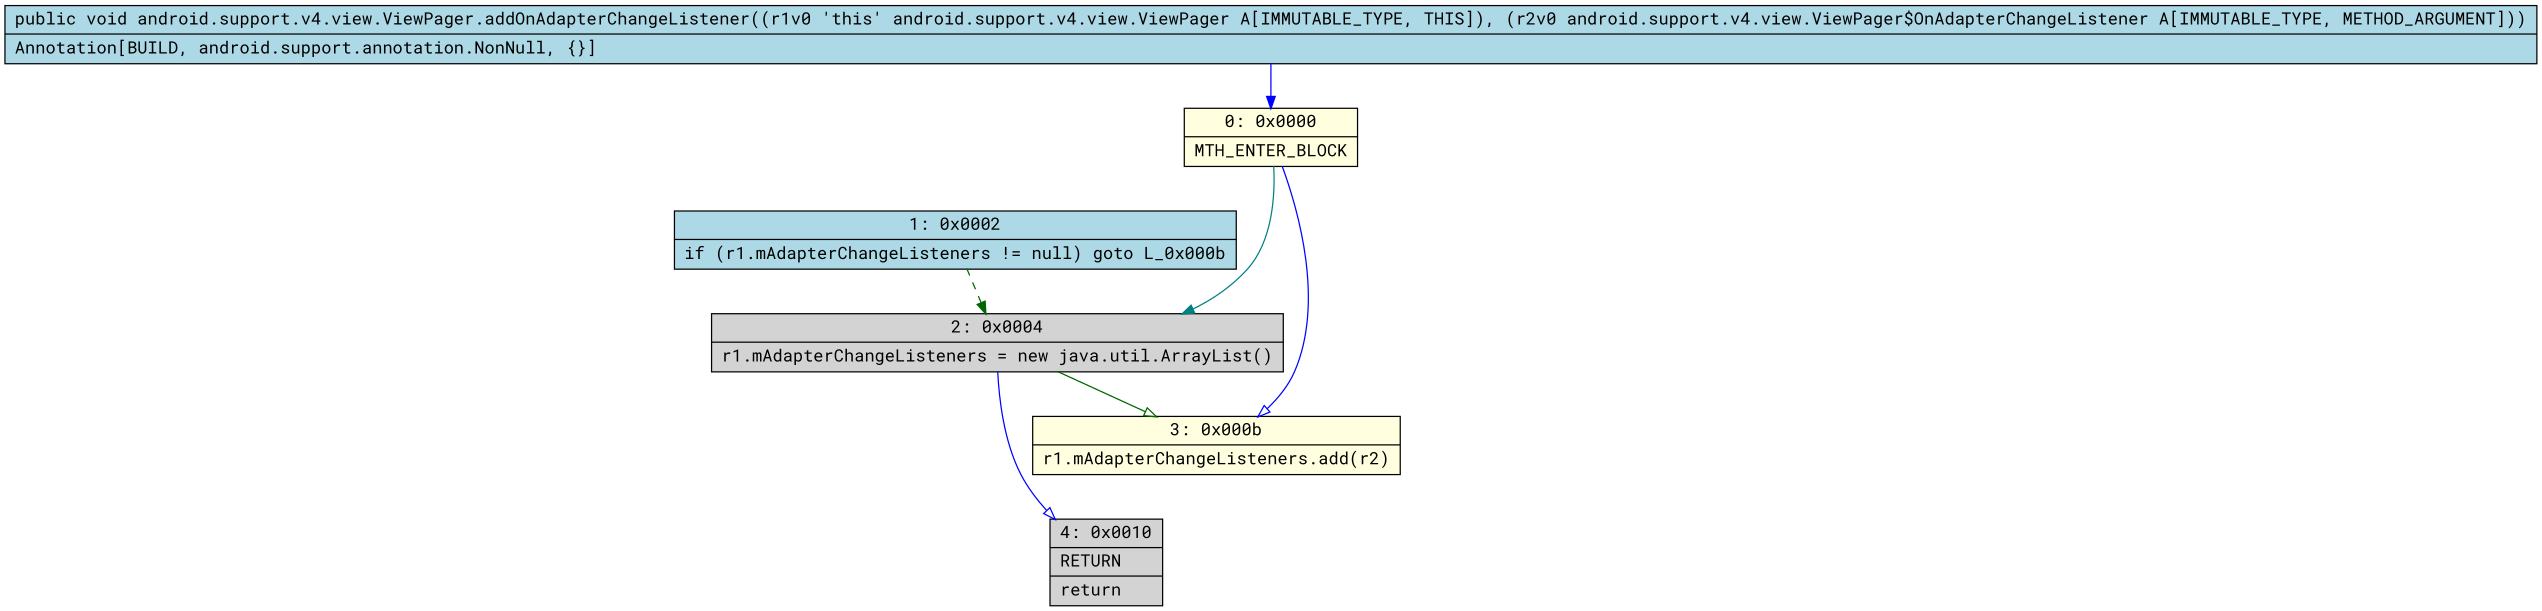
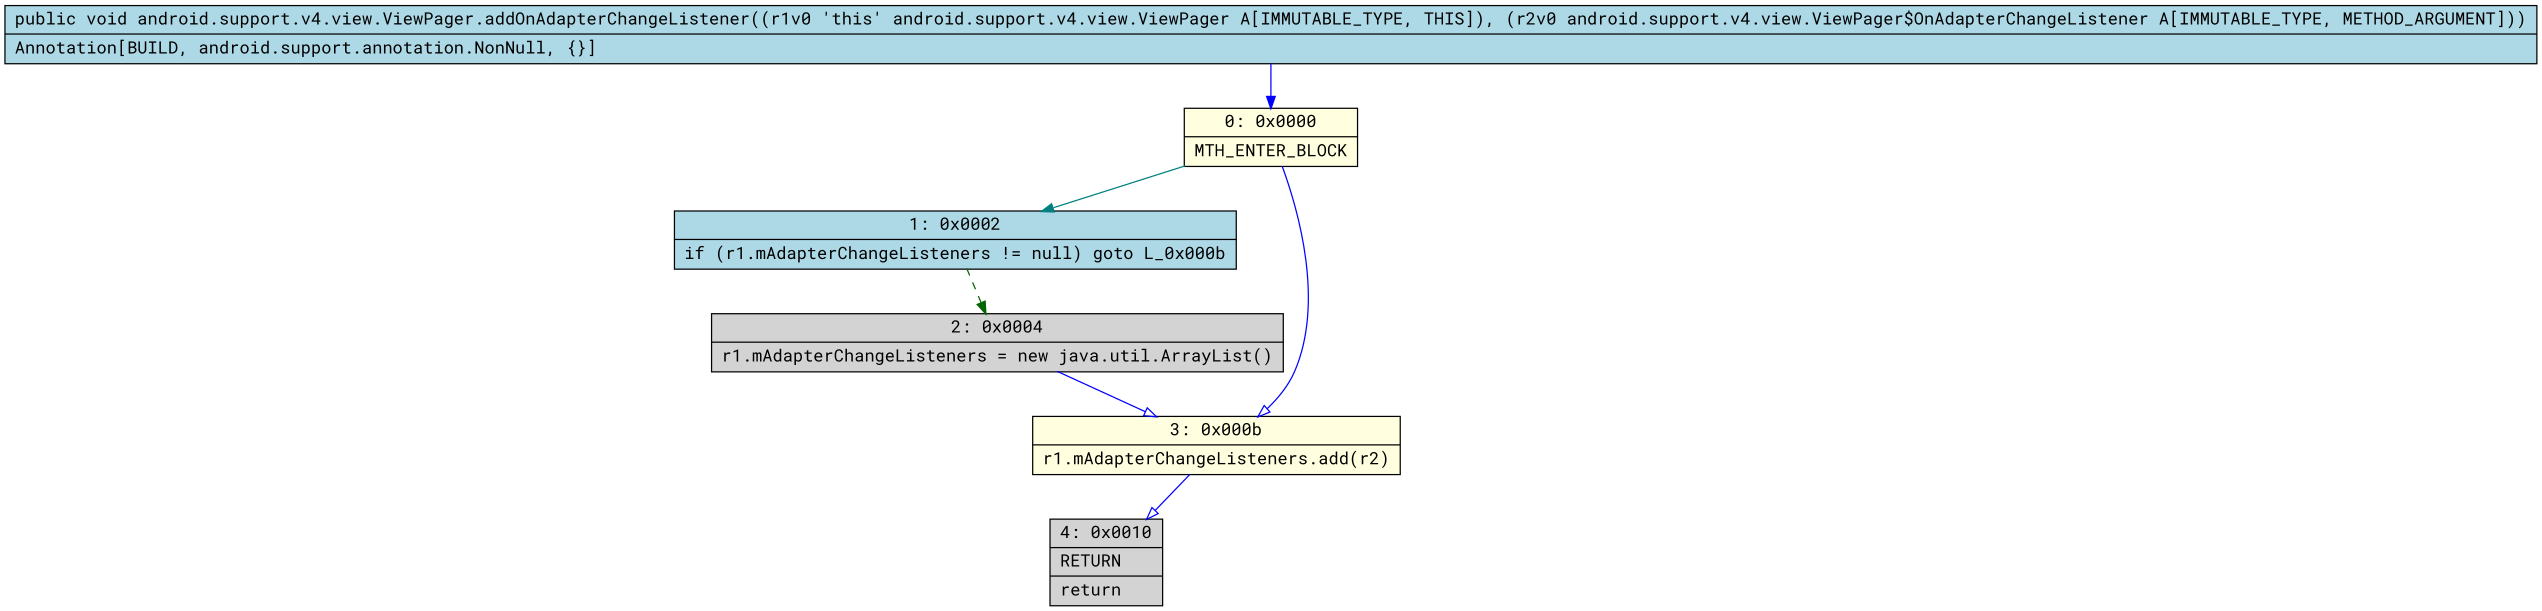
  digraph {
    fontname="Roboto Mono"
    node [fillcolor=lightyellow fontname="Roboto Mono" shape=record style=filled]
    edge [arrowhead=normal color=blue fontname="Roboto Mono"]
    n1 [label="{0\:\ 0x0000|MTH_ENTER_BLOCK\l}"]
    n2 [fillcolor=lightblue label="{1\:\ 0x0002|if (r1.mAdapterChangeListeners != null) goto L_0x000b\l}"]
    n3 [label="{3\:\ 0x000b|r1.mAdapterChangeListeners.add(r2)\l}"]
    n4 [fillcolor=lightgrey label="{2\:\ 0x0004|r1.mAdapterChangeListeners = new java.util.ArrayList()\l}"]
    n5 [fillcolor=lightgrey label="{4\:\ 0x0010|RETURN\l|return\l}"]
    n6 [fillcolor=lightblue label="{public void android.support.v4.view.ViewPager.addOnAdapterChangeListener((r1v0 'this' android.support.v4.view.ViewPager A[IMMUTABLE_TYPE, THIS]), (r2v0 android.support.v4.view.ViewPager$OnAdapterChangeListener A[IMMUTABLE_TYPE, METHOD_ARGUMENT]))  | Annotation[BUILD, android.support.annotation.NonNull, \{\}]\l}"]
-   n1 -> n4 [color=teal]
+   n1 -> n2 [color=teal]
    n1 -> n3 [arrowhead=onormal]
    n2 -> n4 [color=darkgreen style=dashed]
-   n4 -> n5 [arrowhead=onormal]
-   n4 -> n3 [arrowhead=onormal color=darkgreen]
+   n3 -> n5 [arrowhead=onormal]
+   n4 -> n3 [arrowhead=onormal]
    n6 -> n1
  }
